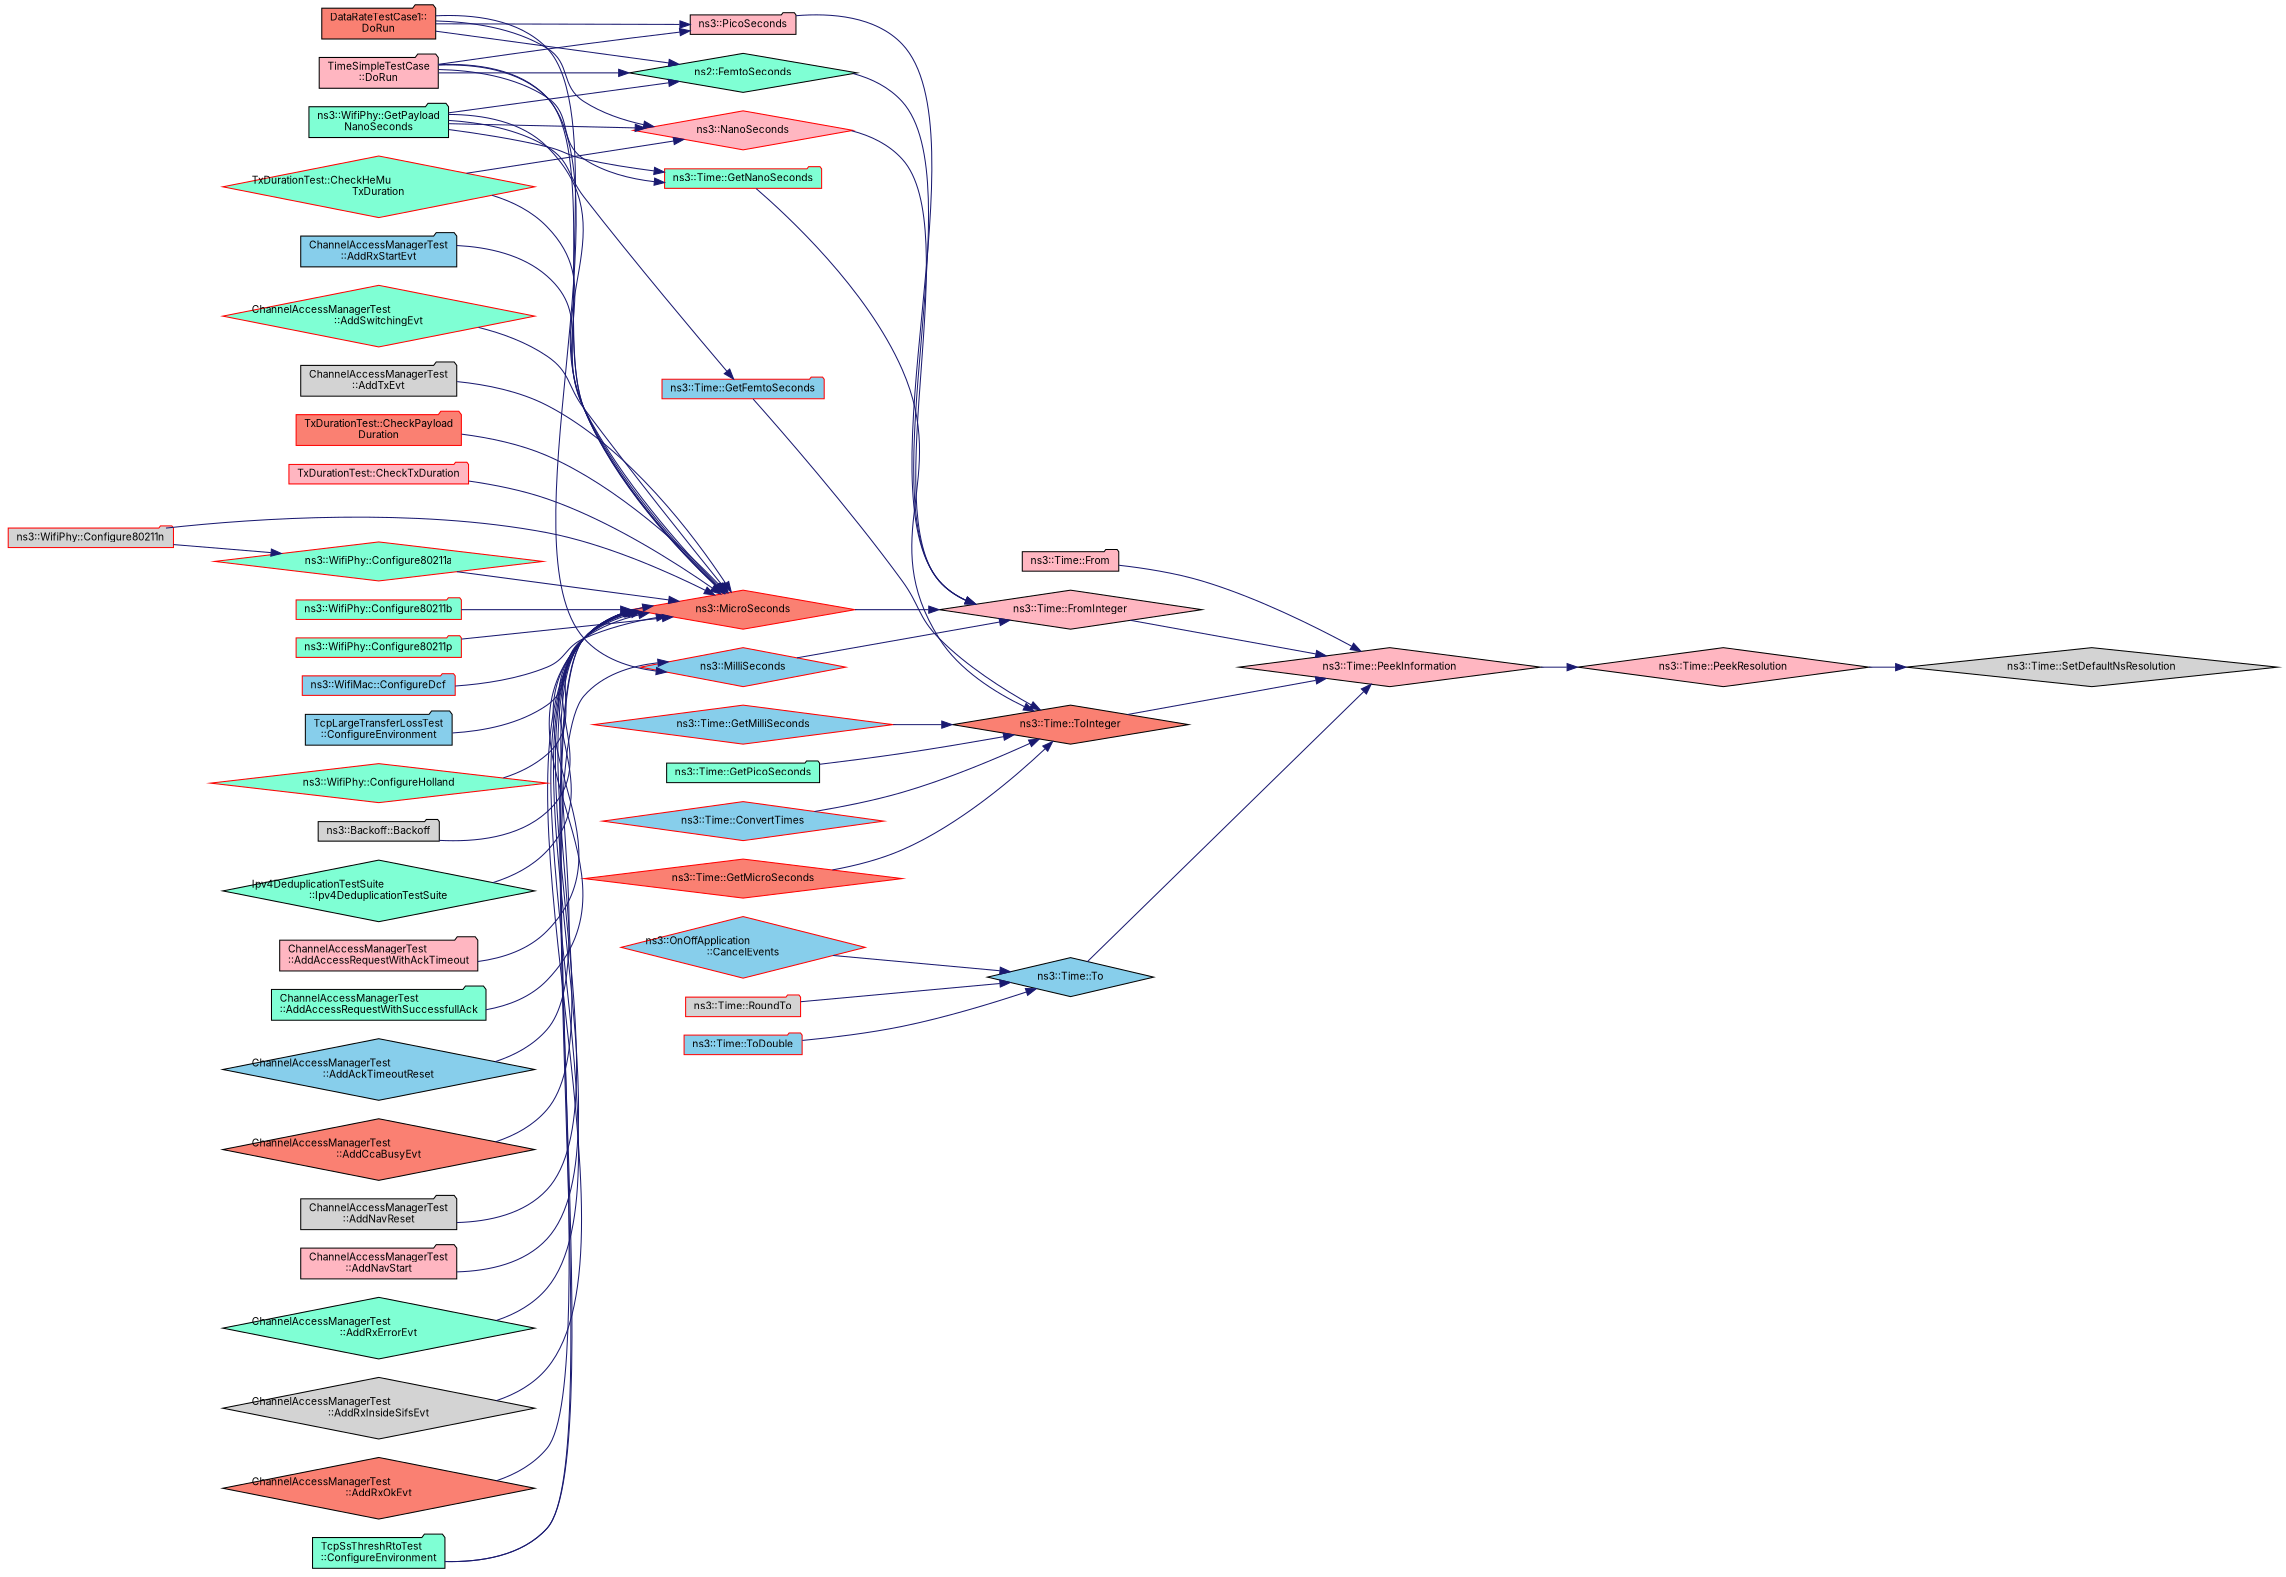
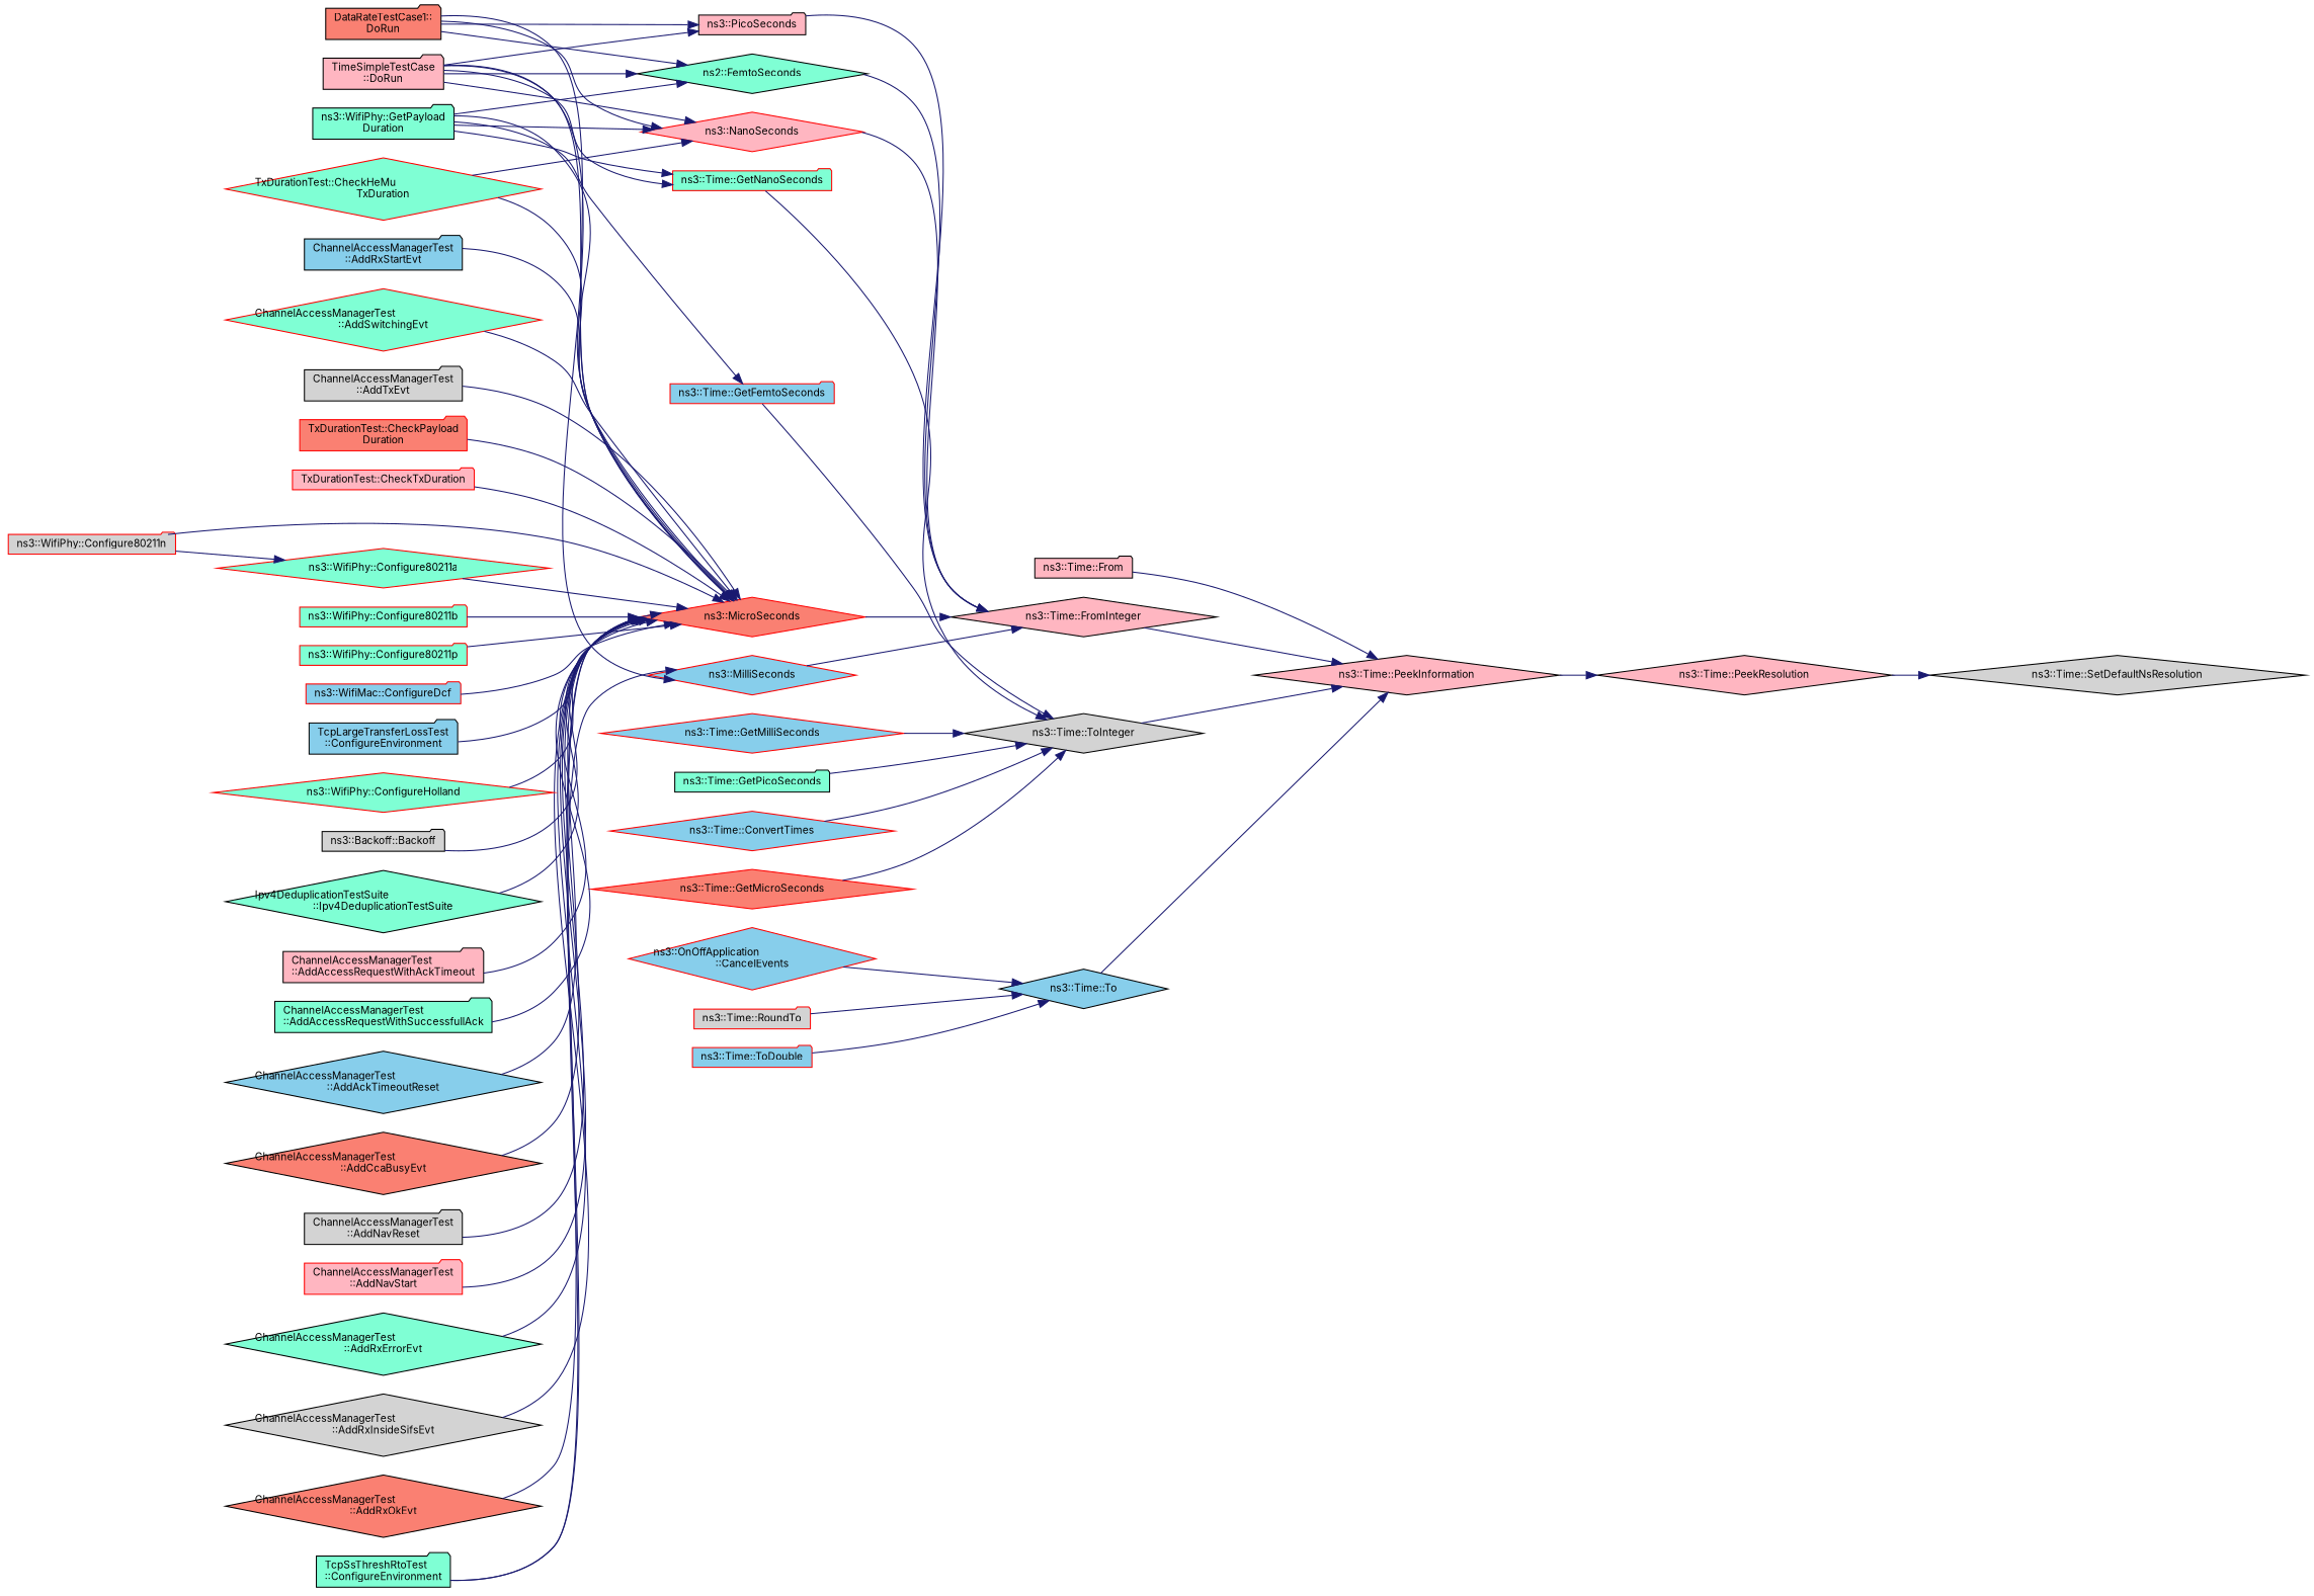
  digraph {
    fontname=Inter
    rankdir=RL
    node [color=black fillcolor=aquamarine fontname=Inter fontsize=10 shape=folder style=filled]
    edge [color=midnightblue dir=back fontname=Inter fontsize=10 labelfontname=Helvetica labelfontsize=10 style=solid]
    n1 [fillcolor=lightgrey fontcolor=black height=0.2 label="ns3::Time::SetDefaultNsResolution" shape=diamond width=0.4]
    n2 [fillcolor=lightpink height=0.2 label="ns3::Time::PeekResolution" shape=diamond width=0.4]
    n3 [fillcolor=lightpink height=0.2 label="ns3::Time::PeekInformation" shape=diamond width=0.4]
    n4 [fillcolor=lightpink height=0.2 label="ns3::Time::From" width=0.4]
    n5 [fillcolor=lightpink height=0.2 label="ns3::Time::FromInteger" shape=diamond width=0.4]
    n6 [fillcolor=skyblue height=0.2 label="ns3::Time::To" shape=diamond width=0.4]
-   n7 [fillcolor=salmon height=0.2 label="ns3::Time::ToInteger" shape=diamond width=0.4]
+   n7 [fillcolor=lightgrey height=0.2 label="ns3::Time::ToInteger" shape=diamond width=0.4]
    n8 [height=0.2 label="ns2::FemtoSeconds" shape=diamond width=0.4]
    n9 [color=red fillcolor=salmon height=0.2 label="ns3::MicroSeconds" shape=diamond width=0.4]
    n10 [color=red fillcolor=skyblue height=0.2 label="ns3::MilliSeconds" shape=diamond width=0.4]
    n11 [color=red fillcolor=lightpink height=0.2 label="ns3::NanoSeconds" shape=diamond width=0.4]
    n12 [fillcolor=lightpink height=0.2 label="ns3::PicoSeconds" width=0.4]
    n13 [color=red fillcolor=skyblue height=0.2 label="ns3::OnOffApplication\l::CancelEvents" shape=diamond width=0.4]
    n14 [color=red fillcolor=lightgrey height=0.2 label="ns3::Time::RoundTo" width=0.4]
    n15 [color=red fillcolor=skyblue height=0.2 label="ns3::Time::ToDouble" width=0.4]
    n16 [color=red fillcolor=skyblue height=0.2 label="ns3::Time::ConvertTimes" shape=diamond width=0.4]
    n17 [color=red fillcolor=skyblue height=0.2 label="ns3::Time::GetFemtoSeconds" width=0.4]
    n18 [color=red fillcolor=salmon height=0.2 label="ns3::Time::GetMicroSeconds" shape=diamond width=0.4]
    n19 [color=red fillcolor=skyblue height=0.2 label="ns3::Time::GetMilliSeconds" shape=diamond width=0.4]
    n20 [color=red height=0.2 label="ns3::Time::GetNanoSeconds" width=0.4]
    n21 [height=0.2 label="ns3::Time::GetPicoSeconds" width=0.4]
    n22 [fillcolor=lightpink height=0.2 label="TimeSimpleTestCase\l::DoRun" width=0.4]
    n23 [fillcolor=salmon height=0.2 label="DataRateTestCase1::\lDoRun" width=0.4]
-   n24 [height=0.2 label="ns3::WifiPhy::GetPayload\lNanoSeconds" width=0.4]
+   n24 [height=0.2 label="ns3::WifiPhy::GetPayload\lDuration" width=0.4]
    n25 [fillcolor=lightgrey height=0.2 label="ns3::Backoff::Backoff" width=0.4]
    n26 [height=0.2 label="Ipv4DeduplicationTestSuite\l::Ipv4DeduplicationTestSuite" shape=diamond width=0.4]
    n27 [fillcolor=lightpink height=0.2 label="ChannelAccessManagerTest\l::AddAccessRequestWithAckTimeout" width=0.4]
    n28 [height=0.2 label="ChannelAccessManagerTest\l::AddAccessRequestWithSuccessfullAck" width=0.4]
    n29 [fillcolor=skyblue height=0.2 label="ChannelAccessManagerTest\l::AddAckTimeoutReset" shape=diamond width=0.4]
    n30 [fillcolor=salmon height=0.2 label="ChannelAccessManagerTest\l::AddCcaBusyEvt" shape=diamond width=0.4]
    n31 [fillcolor=lightgrey height=0.2 label="ChannelAccessManagerTest\l::AddNavReset" width=0.4]
-   n32 [fillcolor=lightpink height=0.2 label="ChannelAccessManagerTest\l::AddNavStart" width=0.4]
+   n32 [color=red fillcolor=lightpink height=0.2 label="ChannelAccessManagerTest\l::AddNavStart" width=0.4]
    n33 [height=0.2 label="ChannelAccessManagerTest\l::AddRxErrorEvt" shape=diamond width=0.4]
    n34 [fillcolor=lightgrey height=0.2 label="ChannelAccessManagerTest\l::AddRxInsideSifsEvt" shape=diamond width=0.4]
    n35 [fillcolor=salmon height=0.2 label="ChannelAccessManagerTest\l::AddRxOkEvt" shape=diamond width=0.4]
    n36 [fillcolor=skyblue height=0.2 label="ChannelAccessManagerTest\l::AddRxStartEvt" width=0.4]
    n37 [color=red height=0.2 label="ChannelAccessManagerTest\l::AddSwitchingEvt" shape=diamond width=0.4]
    n38 [fillcolor=lightgrey height=0.2 label="ChannelAccessManagerTest\l::AddTxEvt" width=0.4]
    n39 [color=red height=0.2 label="TxDurationTest::CheckHeMu\lTxDuration" shape=diamond width=0.4]
    n40 [color=red fillcolor=salmon height=0.2 label="TxDurationTest::CheckPayload\lDuration" width=0.4]
    n41 [color=red fillcolor=lightpink height=0.2 label="TxDurationTest::CheckTxDuration" width=0.4]
    n42 [color=red height=0.2 label="ns3::WifiPhy::Configure80211a" shape=diamond width=0.4]
    n43 [color=red fillcolor=lightgrey height=0.2 label="ns3::WifiPhy::Configure80211n" width=0.4]
    n44 [color=red height=0.2 label="ns3::WifiPhy::Configure80211b" width=0.4]
    n45 [color=red height=0.2 label="ns3::WifiPhy::Configure80211p" width=0.4]
    n46 [color=red fillcolor=skyblue height=0.2 label="ns3::WifiMac::ConfigureDcf" width=0.4]
    n47 [height=0.2 label="TcpSsThreshRtoTest\l::ConfigureEnvironment" width=0.4]
    n48 [fillcolor=skyblue height=0.2 label="TcpLargeTransferLossTest\l::ConfigureEnvironment" width=0.4]
    n49 [color=red height=0.2 label="ns3::WifiPhy::ConfigureHolland" shape=diamond width=0.4]
    n1 -> n2
    n2 -> n3
    n3 -> n4
    n3 -> n5
    n3 -> n6
    n3 -> n7
    n5 -> n8
    n5 -> n9
    n5 -> n10
    n5 -> n11
    n5 -> n12
    n6 -> n13
    n6 -> n14
    n6 -> n15
    n7 -> n16
    n7 -> n17
    n7 -> n18
    n7 -> n19
    n7 -> n20
    n7 -> n21
    n8 -> n22
    n8 -> n23
    n8 -> n24
    n9 -> n22
    n9 -> n23
    n9 -> n24
    n9 -> n25
    n9 -> n26
    n9 -> n27
    n9 -> n28
    n9 -> n29
    n9 -> n30
    n9 -> n31
    n9 -> n32
    n9 -> n33
    n9 -> n34
    n9 -> n35
    n9 -> n36
    n9 -> n37
    n9 -> n38
    n9 -> n39
    n9 -> n40
    n9 -> n41
    n9 -> n42
    n9 -> n43
    n9 -> n44
    n9 -> n45
    n9 -> n46
    n9 -> n47
    n9 -> n48
    n9 -> n49
    n10 -> n22
    n10 -> n47
+   n11 -> n22
    n11 -> n23
    n11 -> n24
    n11 -> n39
    n12 -> n22
    n12 -> n23
    n17 -> n24
    n20 -> n22
    n20 -> n24
    n42 -> n43
  }
